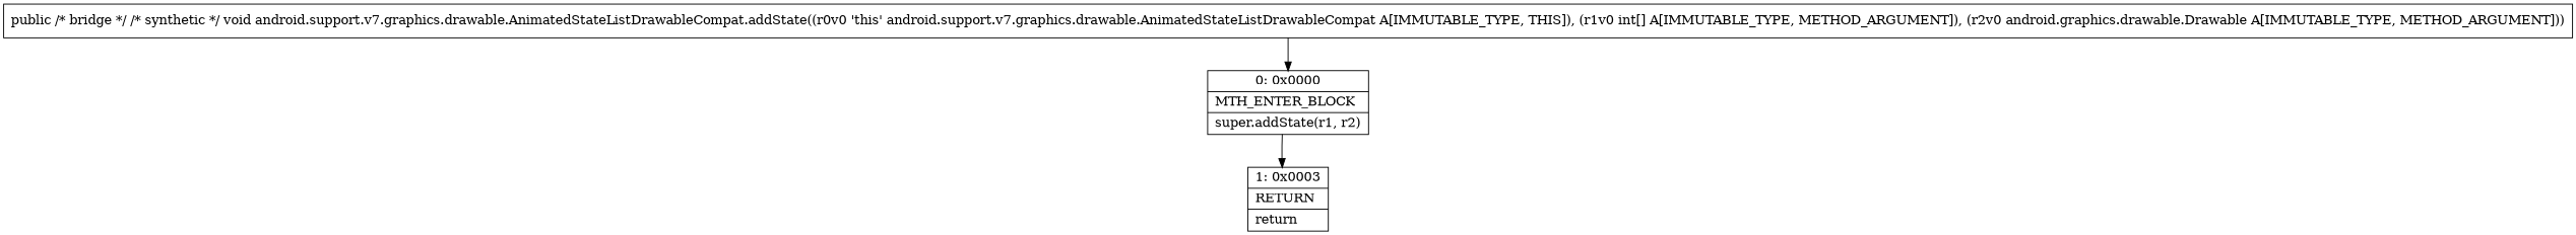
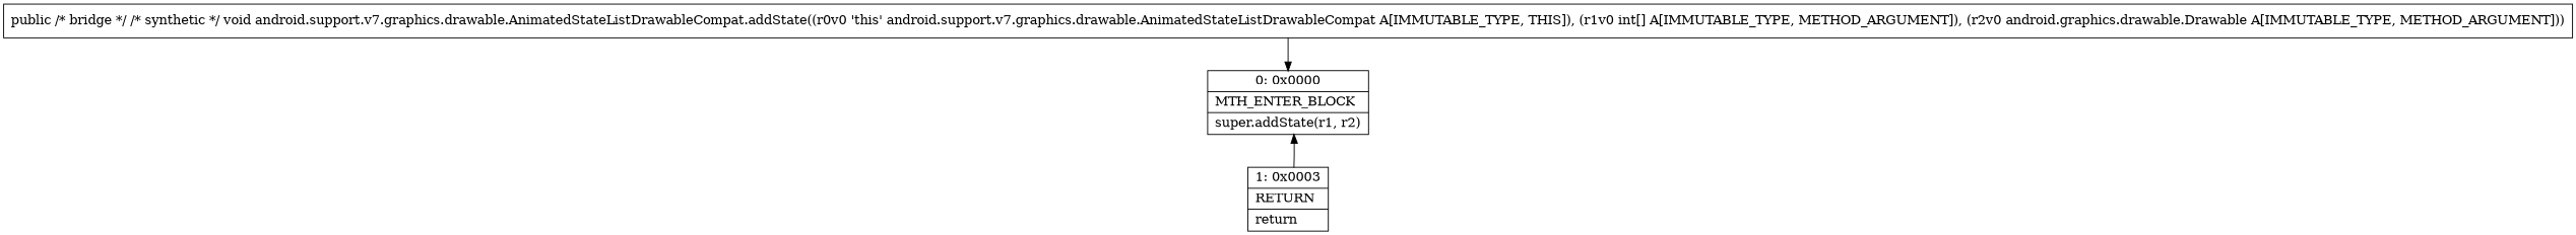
  digraph {
    node [shape=record]
    n1 [label="{0\:\ 0x0000|MTH_ENTER_BLOCK\l|super.addState(r1, r2)\l}"]
    n2 [label="{1\:\ 0x0003|RETURN\l|return\l}"]
    n3 [label="{public \/* bridge *\/ \/* synthetic *\/ void android.support.v7.graphics.drawable.AnimatedStateListDrawableCompat.addState((r0v0 'this' android.support.v7.graphics.drawable.AnimatedStateListDrawableCompat A[IMMUTABLE_TYPE, THIS]), (r1v0 int[] A[IMMUTABLE_TYPE, METHOD_ARGUMENT]), (r2v0 android.graphics.drawable.Drawable A[IMMUTABLE_TYPE, METHOD_ARGUMENT])) }"]
-   n1 -> n2
+   n2 -> n1
    n3 -> n1
  }
